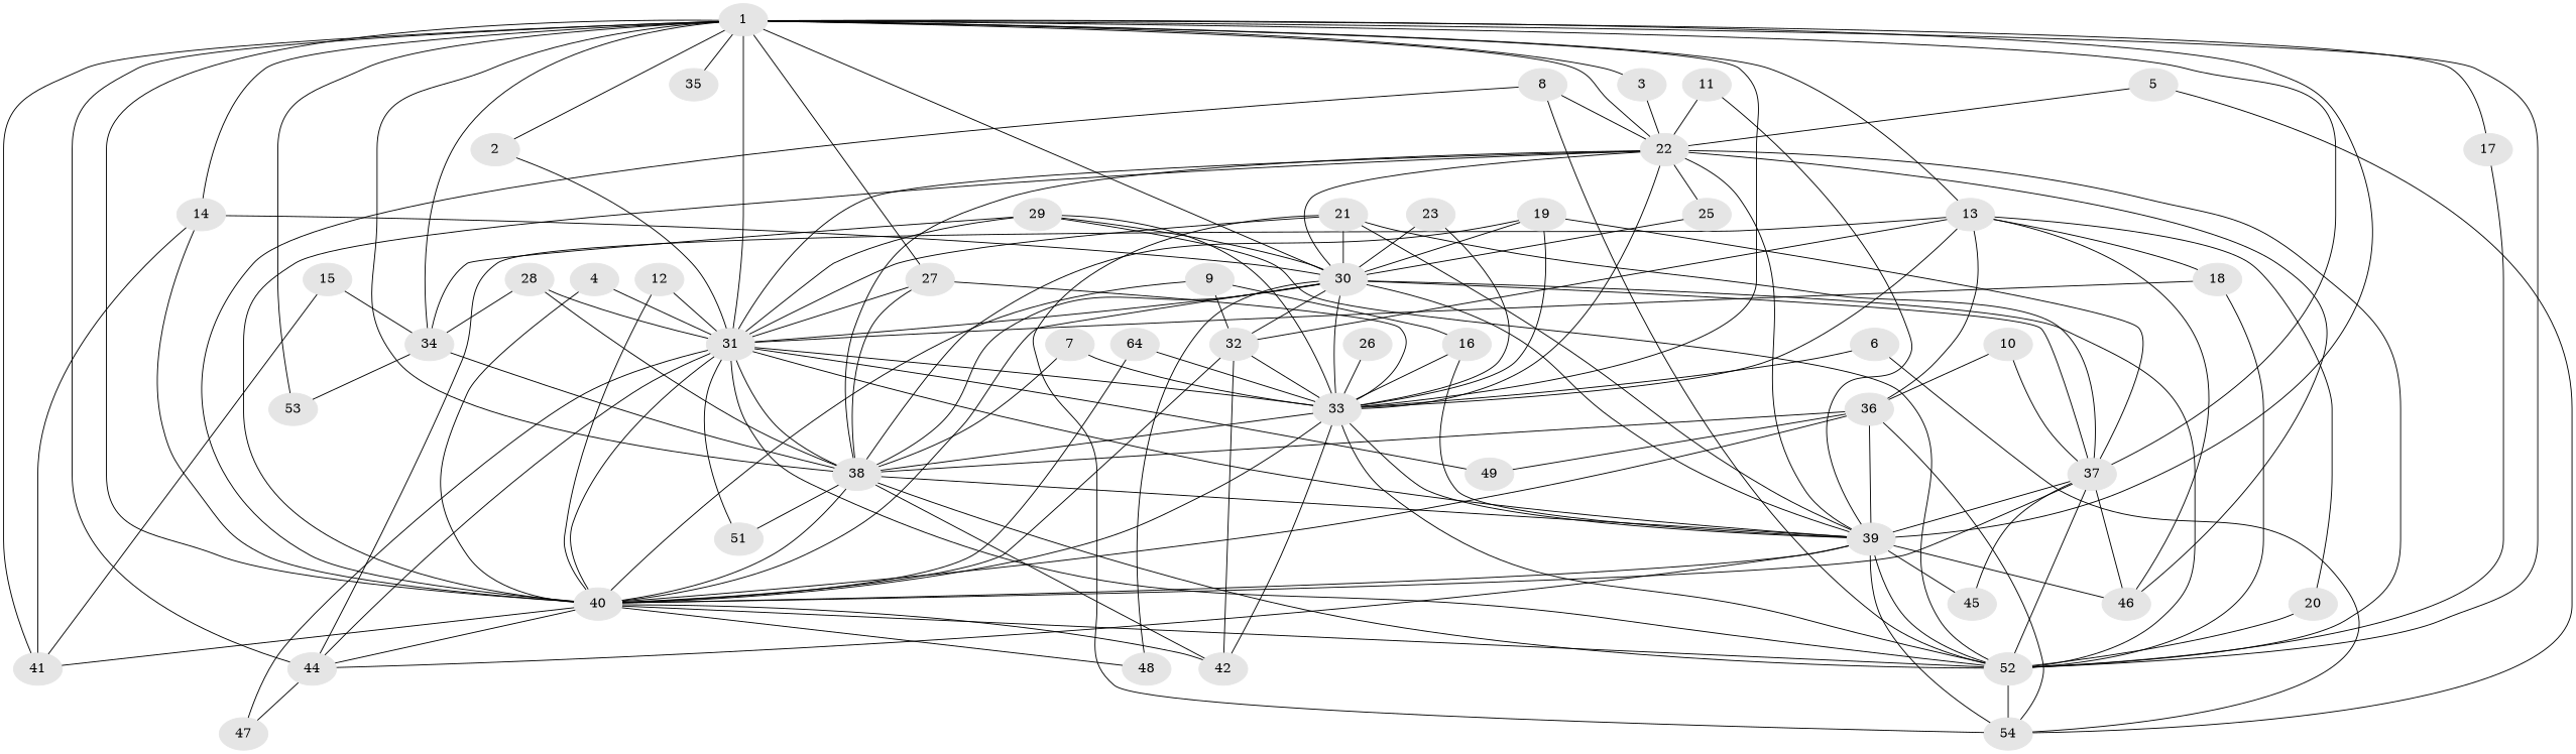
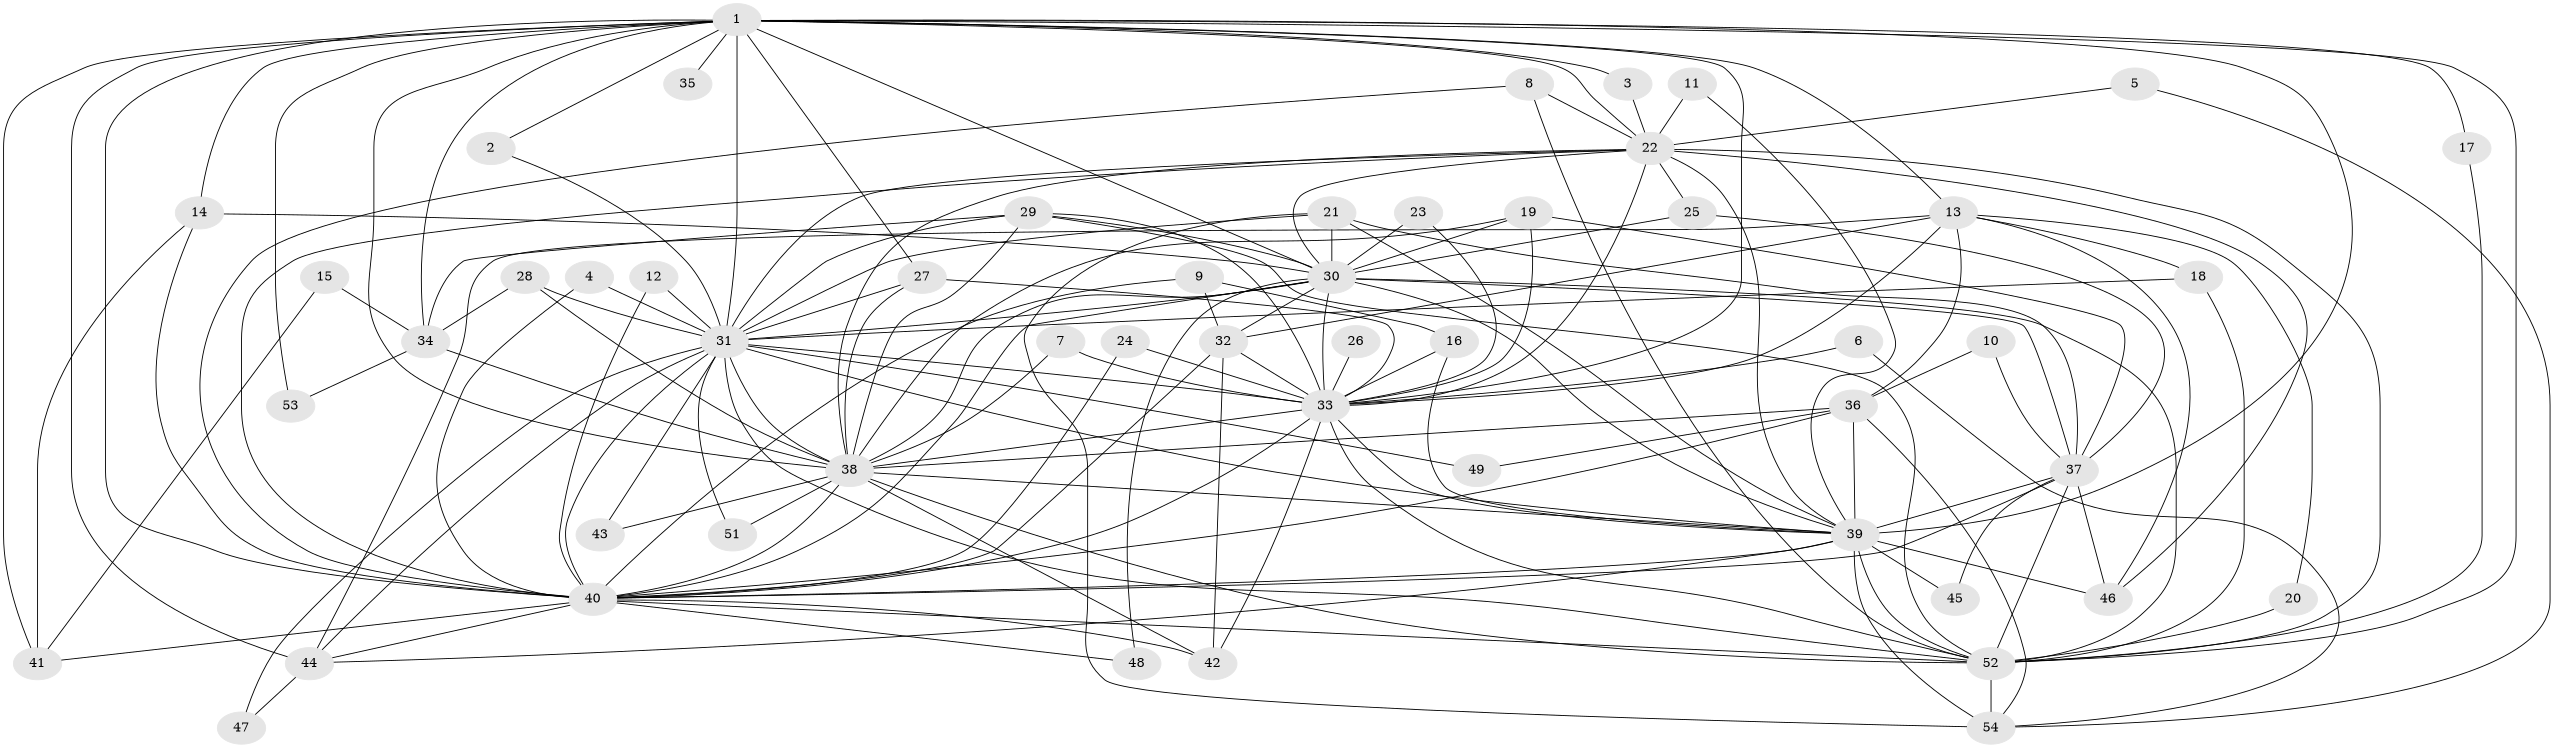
  graph {
    node [color=gray90 style=filled]
    edge [weight=1.0]
    1
    2
    3
    13
    14
    17
    22
    27
    30
    31
    33
    34
    35
    37
    38
    39
    40
    41
    44
    52
    53
    32
    36
    18
    20
    46
    25
    48
+   43
    47
    49
    51
    42
    45
    54
    4
    5
    6
    7
    8
    9
    16
    10
    11
    12
    15
    19
    21
    23
-   24 [label=64]
+   24
    26
    28
    29
    1 -- 2
    1 -- 3
    1 -- 13
    1 -- 14
    1 -- 17
    1 -- 22 [weight=2.0]
    1 -- 27
    1 -- 30 [weight=2.0]
    1 -- 31 [weight=2.0]
    1 -- 33 [weight=2.0]
    1 -- 34
    1 -- 35 [weight=2.0]
-   1 -- 37
+   25 -- 37
    1 -- 38 [weight=2.0]
    1 -- 39 [weight=2.0]
    1 -- 40 [weight=4.0]
    1 -- 41 [weight=2.0]
    1 -- 44
    1 -- 52 [weight=2.0]
    1 -- 53
    2 -- 31
    3 -- 22
    13 -- 33
    13 -- 44
    13 -- 32
    13 -- 36
    13 -- 18
    13 -- 20
    13 -- 46
    14 -- 30
    14 -- 40
    14 -- 41
    17 -- 52
    22 -- 30
    22 -- 31
    22 -- 33
    22 -- 38
    22 -- 39
    22 -- 40 [weight=2.0]
    22 -- 52 [weight=2.0]
    22 -- 46
    22 -- 25
    27 -- 31
    27 -- 33
    27 -- 38
    30 -- 31
    30 -- 33 [weight=2.0]
    30 -- 37
    30 -- 38
    30 -- 39
    30 -- 40 [weight=2.0]
    30 -- 52
    30 -- 32
    30 -- 48
    31 -- 33 [weight=2.0]
    31 -- 38
    31 -- 39 [weight=2.0]
    31 -- 40 [weight=2.0]
    31 -- 44
    31 -- 52
+   31 -- 43
    31 -- 47
    31 -- 49
    31 -- 51
    33 -- 38 [weight=2.0]
    33 -- 39
    33 -- 40
    33 -- 52
    33 -- 42
    34 -- 38
    34 -- 53
    37 -- 39 [weight=2.0]
    37 -- 40
    37 -- 52
    37 -- 46
    37 -- 45
    38 -- 39
    38 -- 40
    38 -- 52
+   38 -- 43
    38 -- 51
    38 -- 42
    39 -- 40
    39 -- 44
    39 -- 52
    39 -- 46
    39 -- 45
    39 -- 54
    40 -- 41
    40 -- 44 [weight=2.0]
    40 -- 52 [weight=2.0]
    40 -- 48
    40 -- 42
    44 -- 47
    52 -- 54
    32 -- 33
    32 -- 40
    32 -- 42
    36 -- 38
    36 -- 39
    36 -- 40 [weight=2.0]
    36 -- 49
    36 -- 54
    18 -- 31
    18 -- 52
    20 -- 52 [weight=2.0]
    25 -- 30
    4 -- 31
    4 -- 40
    5 -- 22
    5 -- 54
    6 -- 33
    6 -- 54
    7 -- 33
    7 -- 38
    8 -- 22
    8 -- 40
    8 -- 52
    9 -- 40
    9 -- 32
    9 -- 16
    16 -- 33
    16 -- 39
    10 -- 37
    10 -- 36
    11 -- 22
    11 -- 39
    12 -- 31
    12 -- 40
    15 -- 34
    15 -- 41
    19 -- 30
    19 -- 33
    19 -- 37
    19 -- 38
    21 -- 30
    21 -- 31 [weight=2.0]
    21 -- 37
    21 -- 39
    21 -- 54 [weight=2.0]
    23 -- 30
    23 -- 33
    24 -- 33 [weight=2.0]
    24 -- 40
    26 -- 33
    28 -- 31
    28 -- 34
    28 -- 38 [weight=2.0]
    29 -- 30
    29 -- 31
    29 -- 33
    29 -- 34
+   29 -- 38
    29 -- 52
  }
